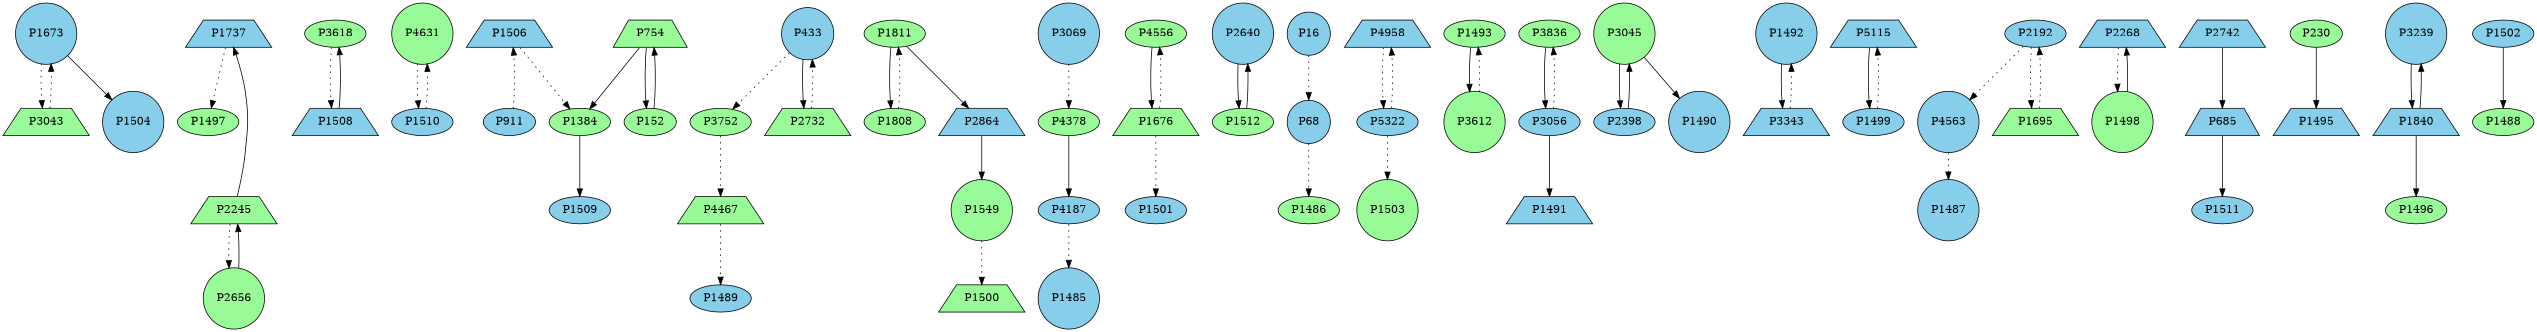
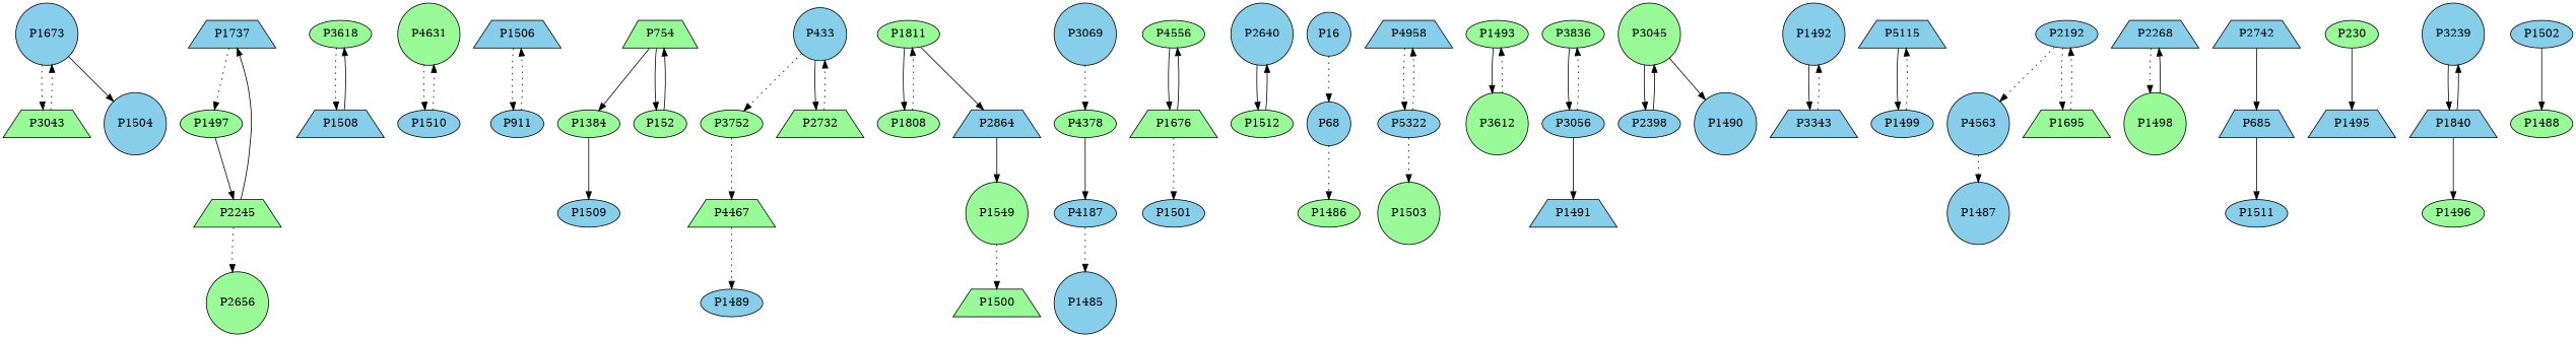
  digraph {
    node [fillcolor=skyblue shape=ellipse style=filled]
    edge [style=solid]
    P1673 [shape=circle]
    P3043 [fillcolor=palegreen shape=trapezium]
    P1504 [shape=circle]
    P1737 [shape=trapezium]
    P1497 [fillcolor=palegreen]
    P3618 [fillcolor=palegreen]
    P1508 [shape=trapezium]
    P4631 [fillcolor=palegreen shape=circle]
    P1510
    P1506 [shape=trapezium]
    P911
    P754 [fillcolor=palegreen shape=trapezium]
    P1384 [fillcolor=palegreen]
    P152 [fillcolor=palegreen]
    P1509
    P4467 [fillcolor=palegreen shape=trapezium]
    P1489
    P1811 [fillcolor=palegreen]
    P1808 [fillcolor=palegreen]
    P2864 [shape=trapezium]
    P1549 [fillcolor=palegreen shape=circle]
    P4378 [fillcolor=palegreen]
    P4187
    P1485 [shape=circle]
    P4556 [fillcolor=palegreen]
    P1676 [fillcolor=palegreen shape=trapezium]
    P1501
    P2640 [shape=circle]
    P1512 [fillcolor=palegreen]
    P68 [shape=circle]
    P1486 [fillcolor=palegreen]
    P16 [shape=circle]
    P4958 [shape=trapezium]
    P5322
    P1503 [fillcolor=palegreen shape=circle]
    P1493 [fillcolor=palegreen]
    P3612 [fillcolor=palegreen shape=circle]
    P3836 [fillcolor=palegreen]
    P3056
    P1491 [shape=trapezium]
    n41 [label=P433 shape=circle]
    P3752 [fillcolor=palegreen]
    P2732 [fillcolor=palegreen shape=trapezium]
    P3045 [fillcolor=palegreen shape=circle]
    P2398
    P1490 [shape=circle]
    P1492 [shape=circle]
    P3343 [shape=trapezium]
    P5115 [shape=trapezium]
    P1499
    P3069 [shape=circle]
    P4563 [shape=circle]
    P1487 [shape=circle]
    P2268 [shape=trapezium]
    P1498 [fillcolor=palegreen shape=circle]
    P685 [shape=trapezium]
    P1511
    P230 [fillcolor=palegreen]
    P1495 [shape=trapezium]
    P3239 [shape=circle]
    P1840 [shape=trapezium]
    P1496 [fillcolor=palegreen]
    P1500 [fillcolor=palegreen shape=trapezium]
    P2245 [fillcolor=palegreen shape=trapezium]
    P2656 [fillcolor=palegreen shape=circle]
    P1488 [fillcolor=palegreen]
    P1502
    P2742 [shape=trapezium]
    P2192
    P1695 [fillcolor=palegreen shape=trapezium]
    P1673 -> P3043 [style=dotted]
    P1673 -> P1504
    P3043 -> P1673 [style=dotted]
    P1737 -> P1497 [style=dotted]
    P3618 -> P1508 [style=dotted]
    P1508 -> P3618
    P4631 -> P1510 [style=dotted]
    P1510 -> P4631 [style=dotted]
-   P1506 -> P1384 [style=dotted]
+   P1506 -> P911 [style=dotted]
    P911 -> P1506 [style=dotted]
    P754 -> P1384
    P754 -> P152
    P1384 -> P1509
    P152 -> P754
    P4467 -> P1489 [style=dotted]
    P1811 -> P1808
    P1811 -> P2864
    P1808 -> P1811 [style=dotted]
    P2864 -> P1549
    P1549 -> P1500 [style=dotted]
    P4378 -> P4187
    P4187 -> P1485 [style=dotted]
    P4556 -> P1676
-   P1676 -> P4556 [style=dotted]
+   P1676 -> P4556
    P1676 -> P1501 [style=dotted]
    P2640 -> P1512
    P1512 -> P2640
    P68 -> P1486 [style=dotted]
    P16 -> P68 [style=dotted]
    P4958 -> P5322 [style=dotted]
    P5322 -> P4958 [style=dotted]
    P5322 -> P1503 [style=dotted]
    P1493 -> P3612
    P3612 -> P1493 [style=dotted]
    P3836 -> P3056
    P3056 -> P3836 [style=dotted]
    P3056 -> P1491
    n41 -> P3752 [style=dotted]
    n41 -> P2732
    P3752 -> P4467 [style=dotted]
    P2732 -> n41 [style=dotted]
    P3045 -> P2398
    P3045 -> P1490
    P2398 -> P3045
    P1492 -> P3343
    P3343 -> P1492 [style=dotted]
    P5115 -> P1499
    P1499 -> P5115 [style=dotted]
    P3069 -> P4378 [style=dotted]
    P4563 -> P1487 [style=dotted]
    P2268 -> P1498 [style=dotted]
    P1498 -> P2268
    P685 -> P1511
    P230 -> P1495
    P3239 -> P1840
    P1840 -> P3239
    P1840 -> P1496
    P2245 -> P1737
    P2245 -> P2656 [style=dotted]
-   P2656 -> P2245
+   P1497 -> P2245
    P1502 -> P1488
    P2742 -> P685
    P2192 -> P4563 [style=dotted]
    P2192 -> P1695 [style=dotted]
    P1695 -> P2192 [style=dotted]
  }
